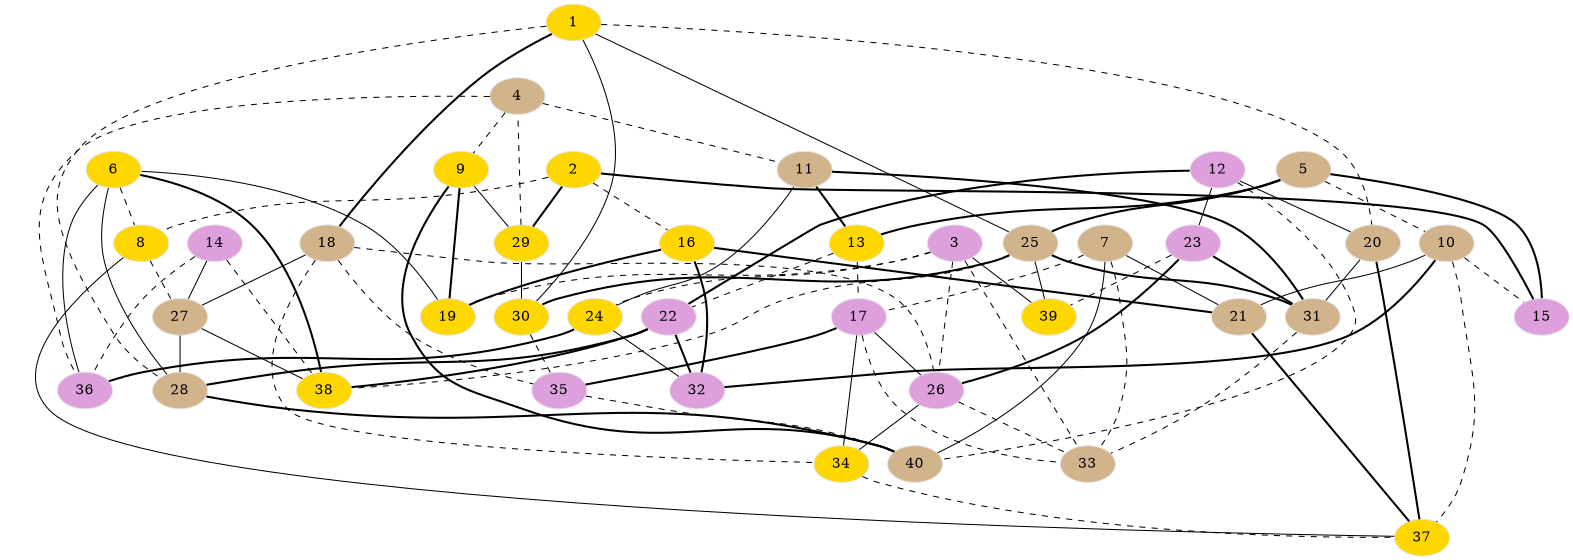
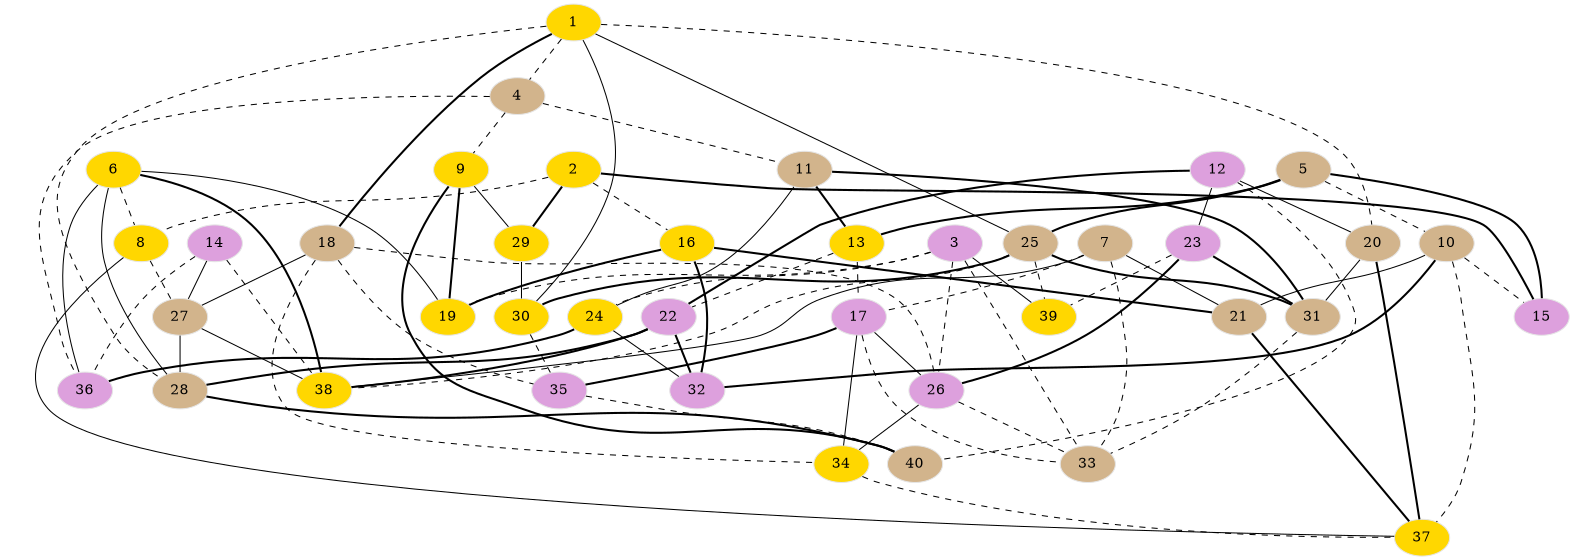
  graph {
    node [color=gray90 fillcolor=gold style=filled]
    edge [style=dashed weight=1.0]
    1
    4 [fillcolor=tan]
    18 [fillcolor=tan]
    20 [fillcolor=tan]
    25 [fillcolor=tan]
    28 [fillcolor=tan]
    30
    9
    11 [fillcolor=tan]
    36 [fillcolor=plum]
    26 [fillcolor=plum]
    27 [fillcolor=tan]
    34
    35 [fillcolor=plum]
    37
    31 [fillcolor=tan]
    39
    38
    40 [fillcolor=tan]
    2
    8
    15 [fillcolor=plum]
    16
    29
    19
    21 [fillcolor=tan]
    32 [fillcolor=plum]
    3 [fillcolor=plum]
    24
    33 [fillcolor=tan]
    13
    5 [fillcolor=tan]
    10 [fillcolor=tan]
    17 [fillcolor=plum]
    22 [fillcolor=plum]
    6
    7 [fillcolor=tan]
    12 [fillcolor=plum]
    23 [fillcolor=plum]
    14 [fillcolor=plum]
-   29 -- 4
+   1 -- 4
    1 -- 18 [style=bold]
    1 -- 20
    1 -- 25 [style=solid]
    1 -- 28
    1 -- 30 [style=solid]
    4 -- 9
    4 -- 11
    4 -- 36
    18 -- 26
    18 -- 27 [style=solid weight=2.0]
    18 -- 34
    18 -- 35
    20 -- 37 [style=bold]
    20 -- 31 [style=solid]
    25 -- 30 [style=bold]
    25 -- 31 [style=bold]
-   25 -- 39 [style=solid]
+   25 -- 39
    25 -- 38
    28 -- 40 [style=bold]
    30 -- 35
    9 -- 40 [style=bold]
    9 -- 29 [style=solid]
    9 -- 19 [style=bold]
    11 -- 31 [style=bold]
    11 -- 24 [style=solid]
    11 -- 13 [style=bold]
    26 -- 34 [style=solid]
    26 -- 33
    27 -- 28 [style=solid]
    27 -- 38 [style=solid]
    34 -- 37
    35 -- 40
    31 -- 33 [weight=2.0]
    2 -- 8
    2 -- 15 [style=bold weight=2.0]
    2 -- 16
    2 -- 29 [style=bold weight=2.0]
    8 -- 27
    8 -- 37 [style=solid]
    16 -- 19 [style=bold]
    16 -- 21 [style=bold]
    16 -- 32 [style=bold]
    29 -- 30 [style=solid]
    21 -- 37 [style=bold]
    3 -- 26
    3 -- 39 [style=solid weight=2.0]
    3 -- 19
    3 -- 24
    3 -- 33
    24 -- 36 [style=bold]
    24 -- 32 [style=solid]
    13 -- 17
    13 -- 22
    5 -- 25 [style=bold]
    5 -- 15 [style=bold]
    5 -- 13 [style=bold]
    5 -- 10
    10 -- 37 [weight=2.0]
    10 -- 15
    10 -- 21 [style=solid]
    10 -- 32 [style=bold]
    17 -- 26 [style=solid]
    17 -- 34 [style=solid]
    17 -- 35 [style=bold]
    17 -- 33
    22 -- 28 [style=bold weight=2.0]
    22 -- 38 [style=bold]
    22 -- 32 [style=bold]
    6 -- 28 [style=solid]
    6 -- 36 [style=solid weight=2.0]
    6 -- 38 [style=bold]
    6 -- 8
    6 -- 19 [style=solid]
-   7 -- 40 [style=solid]
+   7 -- 38 [style=solid]
    7 -- 21 [style=solid]
    7 -- 33
    7 -- 17
    12 -- 20 [style=solid]
    12 -- 40
    12 -- 22 [style=bold]
    12 -- 23 [style=solid]
    23 -- 26 [style=bold]
    23 -- 31 [style=bold]
    23 -- 39
    14 -- 36 [weight=2.0]
    14 -- 27 [style=solid]
    14 -- 38
  }
